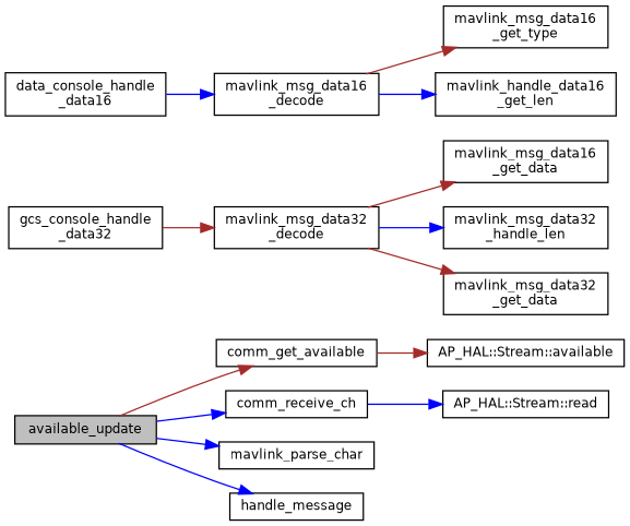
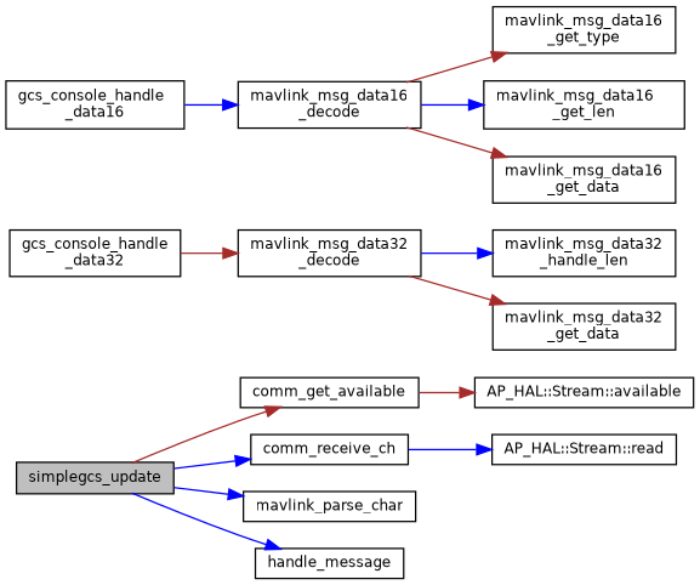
  digraph {
    rankdir=LR
    node [color=black fillcolor=white fontname=Helvetica fontsize=10 shape=record style=filled]
    edge [color=blue fontname=Helvetica fontsize=10 labelfontname=Helvetica labelfontsize=10 style=solid]
-   n1 [fillcolor=grey75 fontcolor=black height=0.2 label=available_update width=0.4]
+   n1 [fillcolor=grey75 fontcolor=black height=0.2 label=simplegcs_update width=0.4]
    n2 [height=0.2 label=comm_get_available width=0.4]
    n3 [height=0.2 label=comm_receive_ch width=0.4]
    n4 [height=0.2 label=mavlink_parse_char width=0.4]
    n5 [height=0.2 label=handle_message width=0.4]
    n6 [height=0.2 label="AP_HAL::Stream::available" width=0.4]
    n7 [height=0.2 label="AP_HAL::Stream::read" width=0.4]
-   n8 [height=0.2 label="data_console_handle\l_data16" width=0.4]
+   n8 [height=0.2 label="gcs_console_handle\l_data16" width=0.4]
    n9 [height=0.2 label="mavlink_msg_data16\l_decode" width=0.4]
    n10 [height=0.2 label="gcs_console_handle\l_data32" width=0.4]
    n11 [height=0.2 label="mavlink_msg_data32\l_decode" width=0.4]
    n12 [height=0.2 label="mavlink_msg_data16\l_get_type" width=0.4]
-   n13 [height=0.2 label="mavlink_handle_data16\l_get_len" width=0.4]
+   n13 [height=0.2 label="mavlink_msg_data16\l_get_len" width=0.4]
    n14 [height=0.2 label="mavlink_msg_data16\l_get_data" width=0.4]
    n15 [height=0.2 label="mavlink_msg_data32\l_handle_len" width=0.4]
    n16 [height=0.2 label="mavlink_msg_data32\l_get_data" width=0.4]
    n1 -> n2 [color=brown]
    n1 -> n3
    n1 -> n4
    n1 -> n5
    n2 -> n6 [color=brown]
    n3 -> n7
    n8 -> n9
    n9 -> n12 [color=brown]
    n9 -> n13
-   n11 -> n14 [color=brown]
+   n9 -> n14 [color=brown]
    n10 -> n11 [color=brown]
    n11 -> n15
    n11 -> n16 [color=brown]
  }
